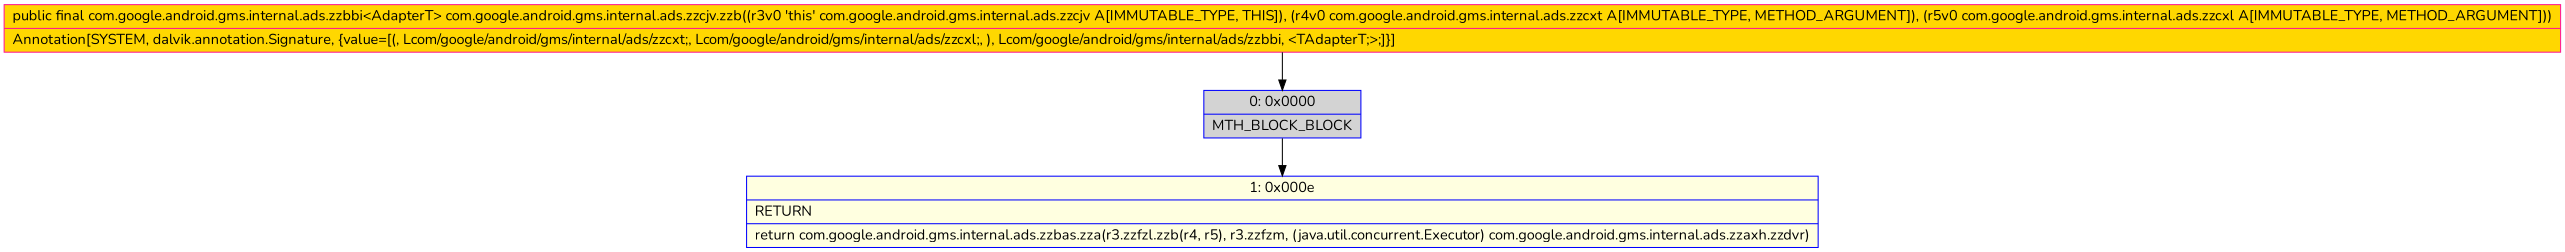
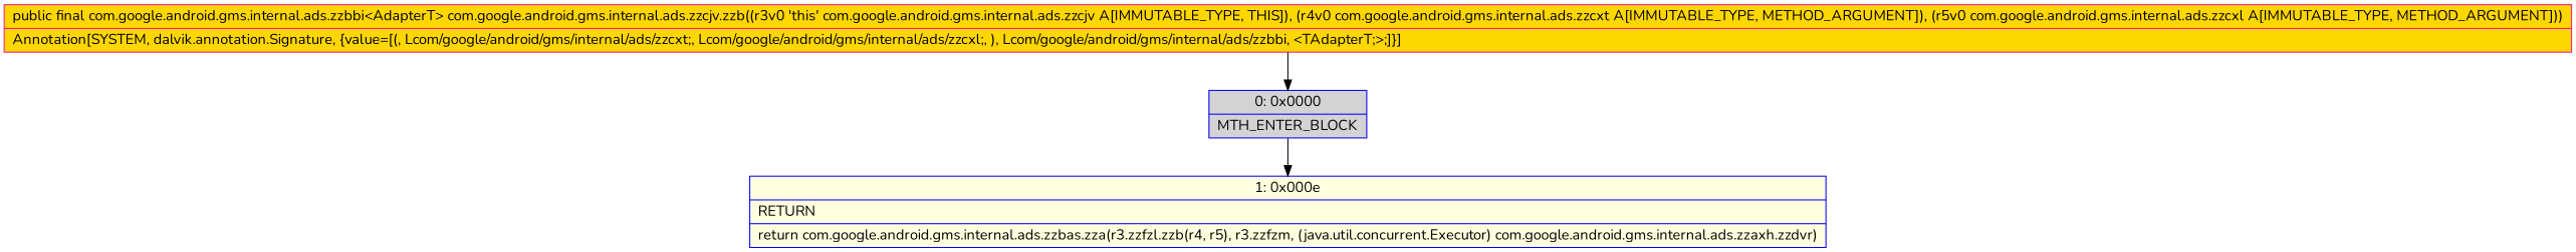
  digraph {
    fontname=Nunito
    node [shape=record style=filled color=blue fontname=Nunito]
    edge [fontname=Nunito]
-   n1 [label="{0\:\ 0x0000|MTH_BLOCK_BLOCK\l}" fillcolor=lightgrey]
+   n1 [label="{0\:\ 0x0000|MTH_ENTER_BLOCK\l}" fillcolor=lightgrey]
    n2 [label="{1\:\ 0x000e|RETURN\l|return com.google.android.gms.internal.ads.zzbas.zza(r3.zzfzl.zzb(r4, r5), r3.zzfzm, (java.util.concurrent.Executor) com.google.android.gms.internal.ads.zzaxh.zzdvr)\l}" fillcolor=lightyellow]
    n3 [label="{public final com.google.android.gms.internal.ads.zzbbi\<AdapterT\> com.google.android.gms.internal.ads.zzcjv.zzb((r3v0 'this' com.google.android.gms.internal.ads.zzcjv A[IMMUTABLE_TYPE, THIS]), (r4v0 com.google.android.gms.internal.ads.zzcxt A[IMMUTABLE_TYPE, METHOD_ARGUMENT]), (r5v0 com.google.android.gms.internal.ads.zzcxl A[IMMUTABLE_TYPE, METHOD_ARGUMENT]))  | Annotation[SYSTEM, dalvik.annotation.Signature, \{value=[(, Lcom\/google\/android\/gms\/internal\/ads\/zzcxt;, Lcom\/google\/android\/gms\/internal\/ads\/zzcxl;, ), Lcom\/google\/android\/gms\/internal\/ads\/zzbbi, \<TAdapterT;\>;]\}]\l}" fillcolor=gold color=deeppink]
    n1 -> n2
    n3 -> n1
  }
